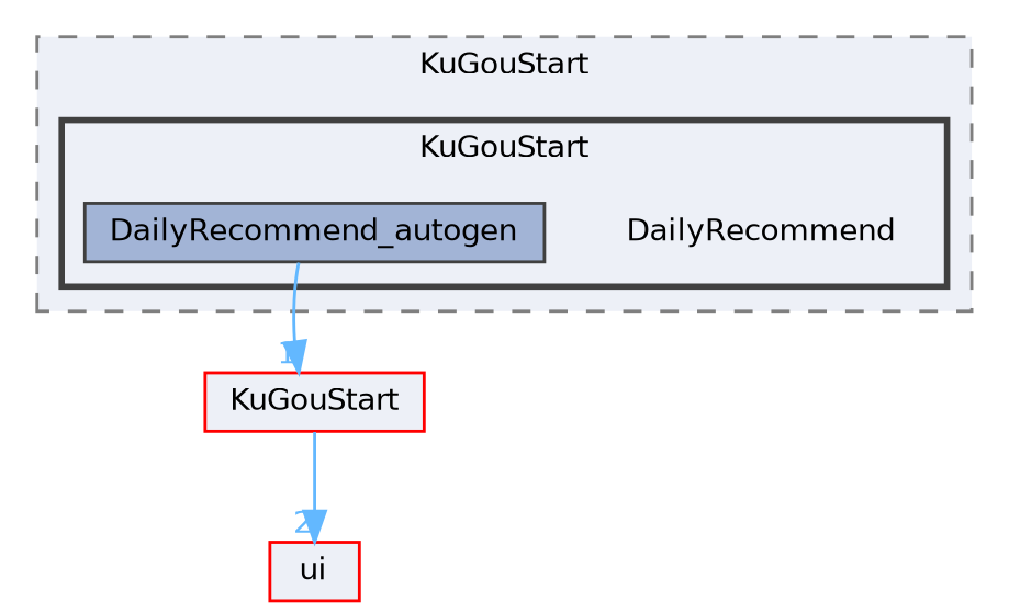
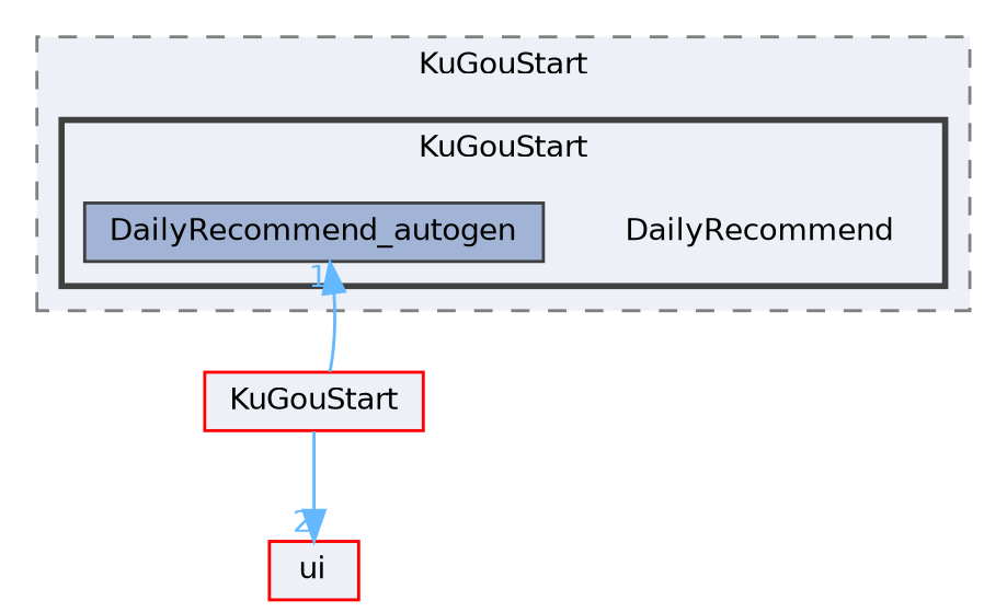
  digraph {
    compound=true
    node [fontname=Helvetica fontsize=10 shape=box color=red fillcolor="#edf0f7" style=filled]
    edge [color=steelblue1 fontcolor=steelblue1 fontname=Helvetica fontsize=10 labeldistance=1.5 labelfontname=Helvetica labelfontsize=10]
    n1 [height=0.2 label=DailyRecommend shape=plaintext width=0.4 color="" fillcolor="" style=""]
    n2 [color=grey25 fillcolor="#a2b4d6" height=0.2 label=DailyRecommend_autogen width=0.4]
    n3 [height=0.2 label=KuGouStart width=0.4]
    n4 [height=0.2 label=ui width=0.4]
    subgraph cluster_1 {
      bgcolor="#edf0f7"
      fontname=Helvetica
      fontsize=10
      label=KuGouStart
      pencolor=grey50
      style="filled,dashed"
      subgraph cluster_2 {
        bgcolor="#edf0f7"
        fontname=Helvetica
        fontsize=10
        label=KuGouStart
        pencolor=grey25
        style="filled,bold"
        n1
        n2
      }
    }
-   n2 -> n3 [headlabel=1]
+   n3 -> n2 [headlabel=1]
    n3 -> n4 [headlabel=2]
  }
